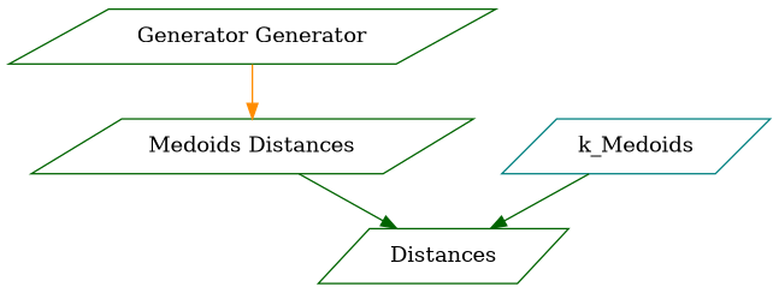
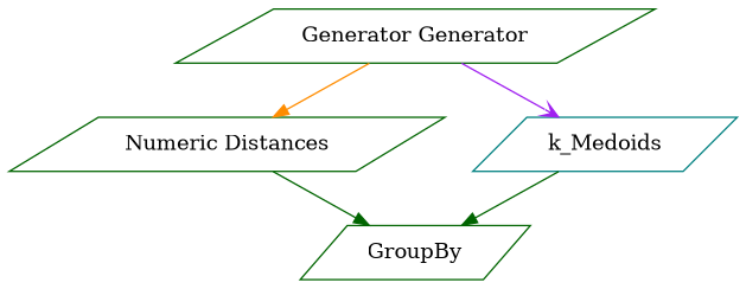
  digraph {
    rankdir=TB
    node [color=darkgreen shape=parallelogram]
    edge [arrowhead=normal color=darkgreen]
    n1 [label="Generator Generator"]
-   n2 [label="Medoids Distances"]
+   n2 [label="Numeric Distances"]
    n3 [color=teal label=k_Medoids]
-   n4 [label=Distances]
+   n4 [label=GroupBy]
    n1 -> n2 [color=darkorange]
+   n1 -> n3 [arrowhead=vee color=purple]
    n2 -> n4
    n3 -> n4
  }
